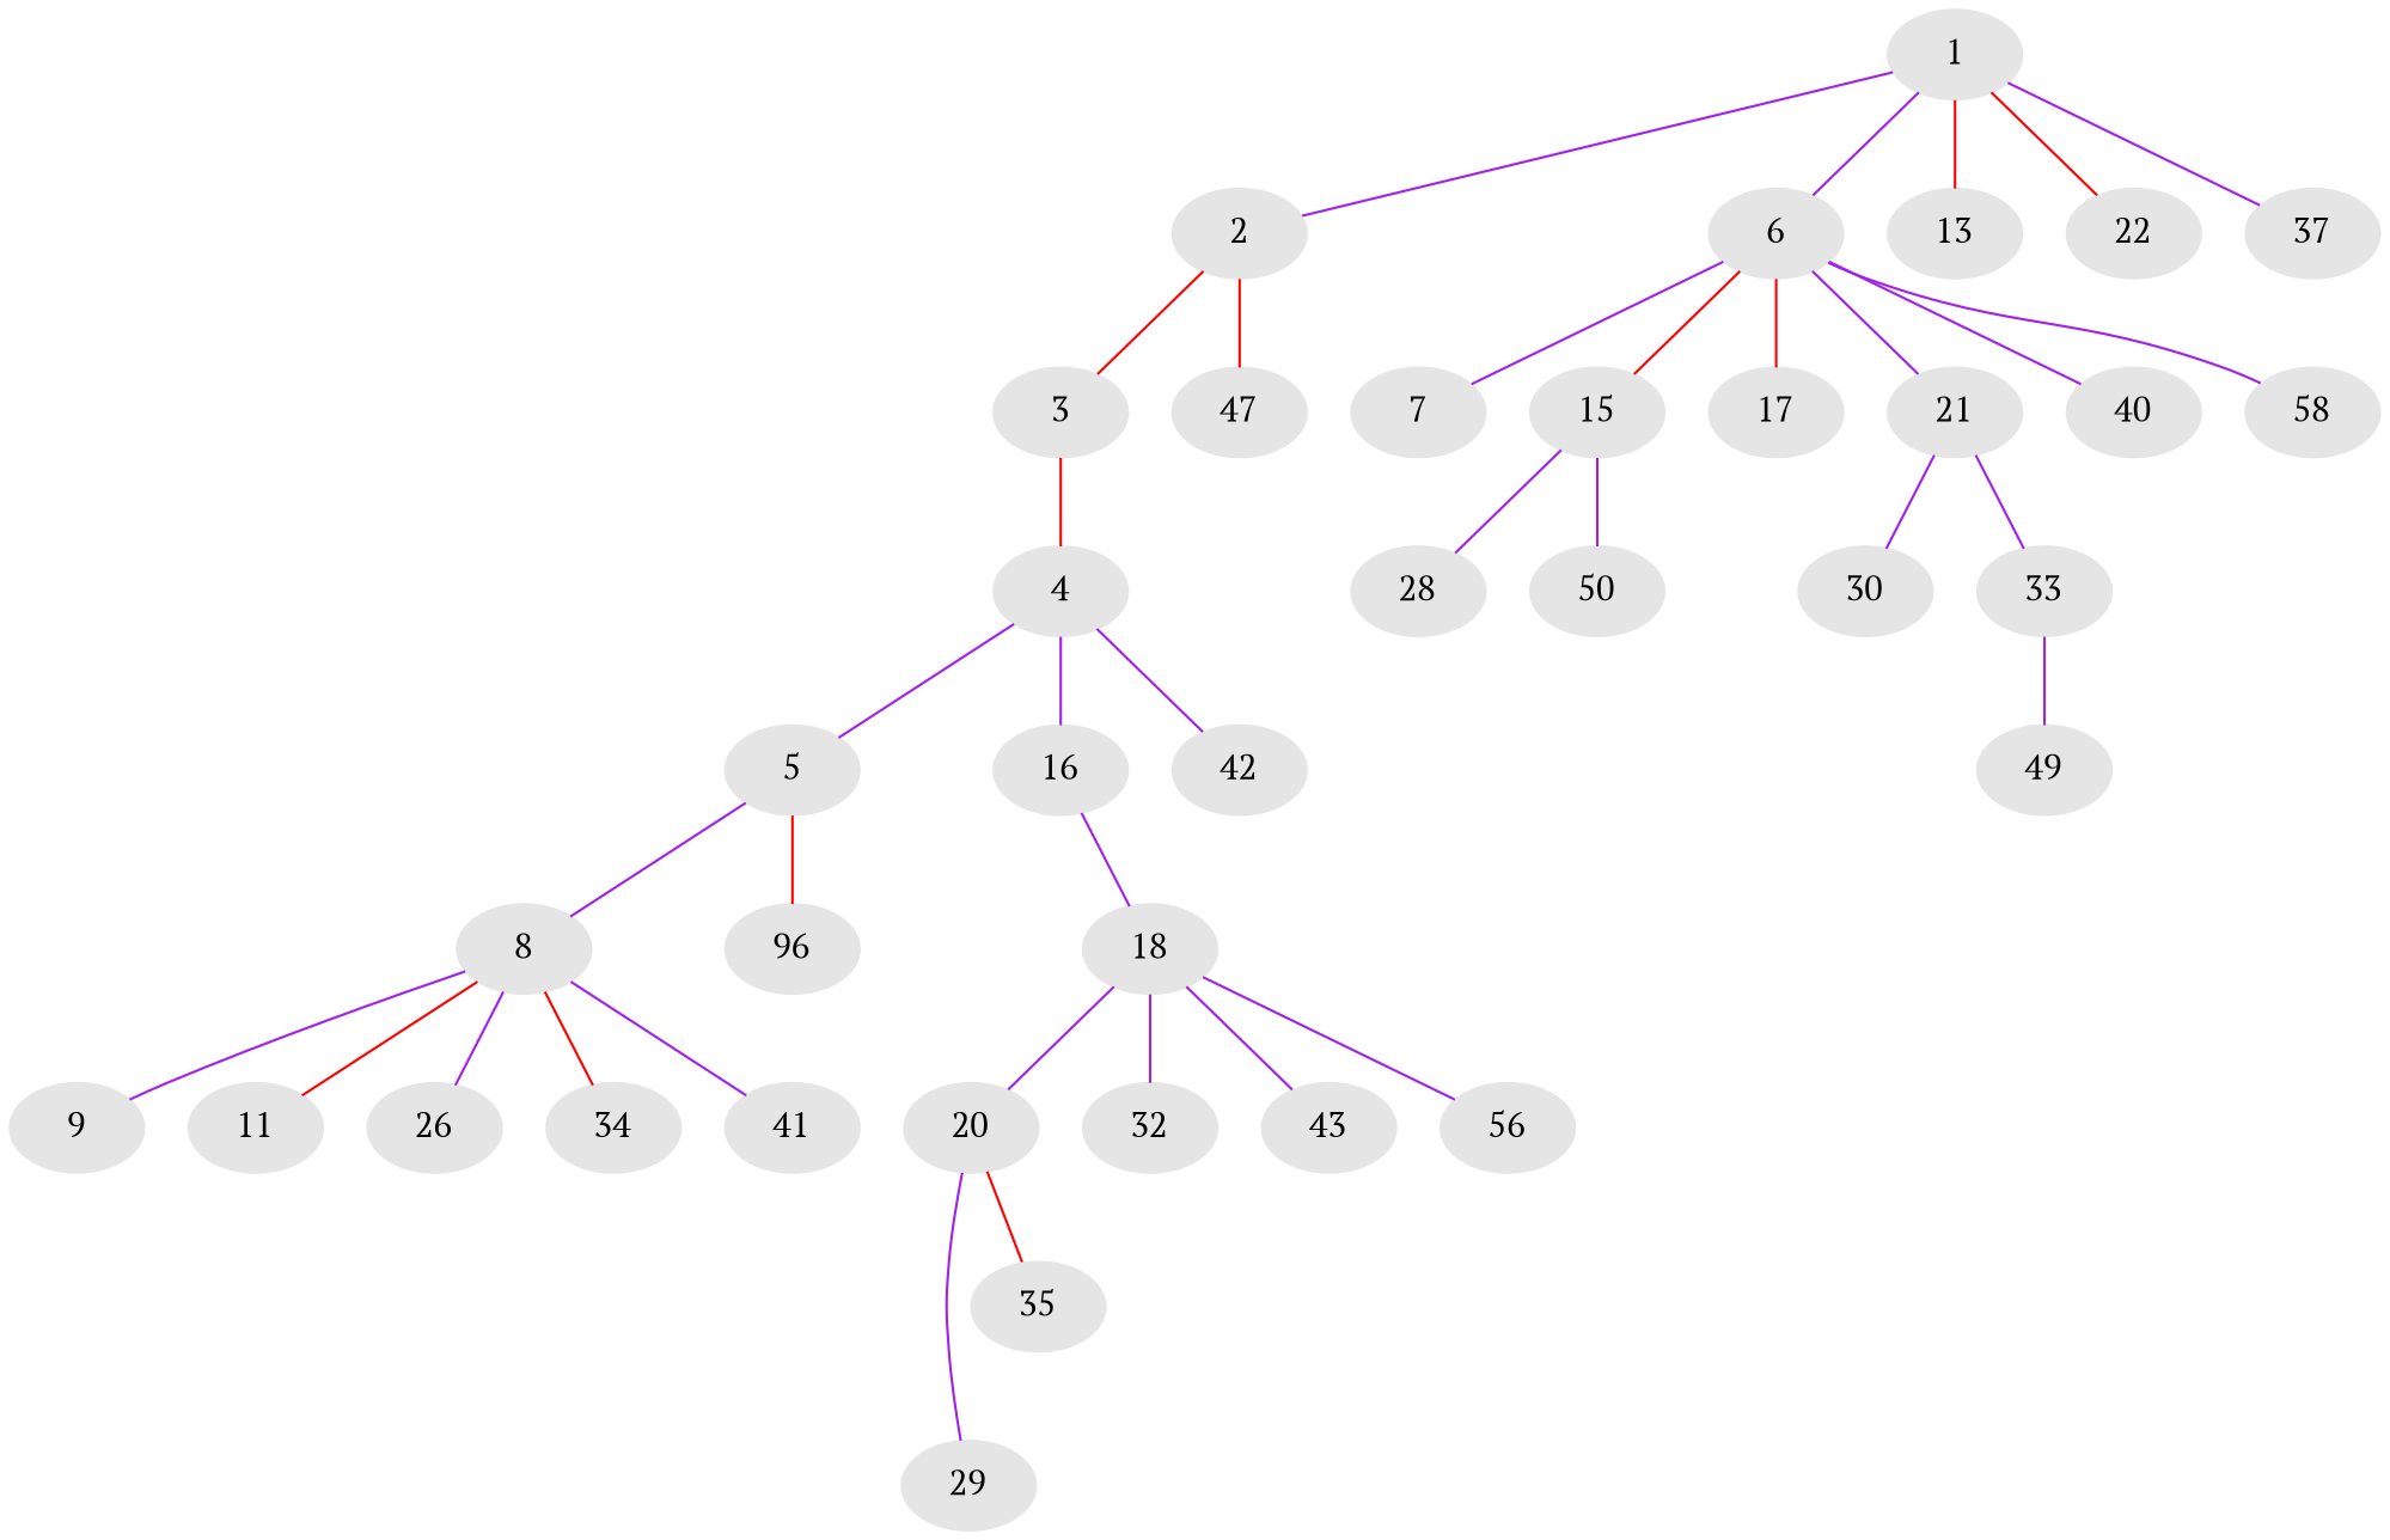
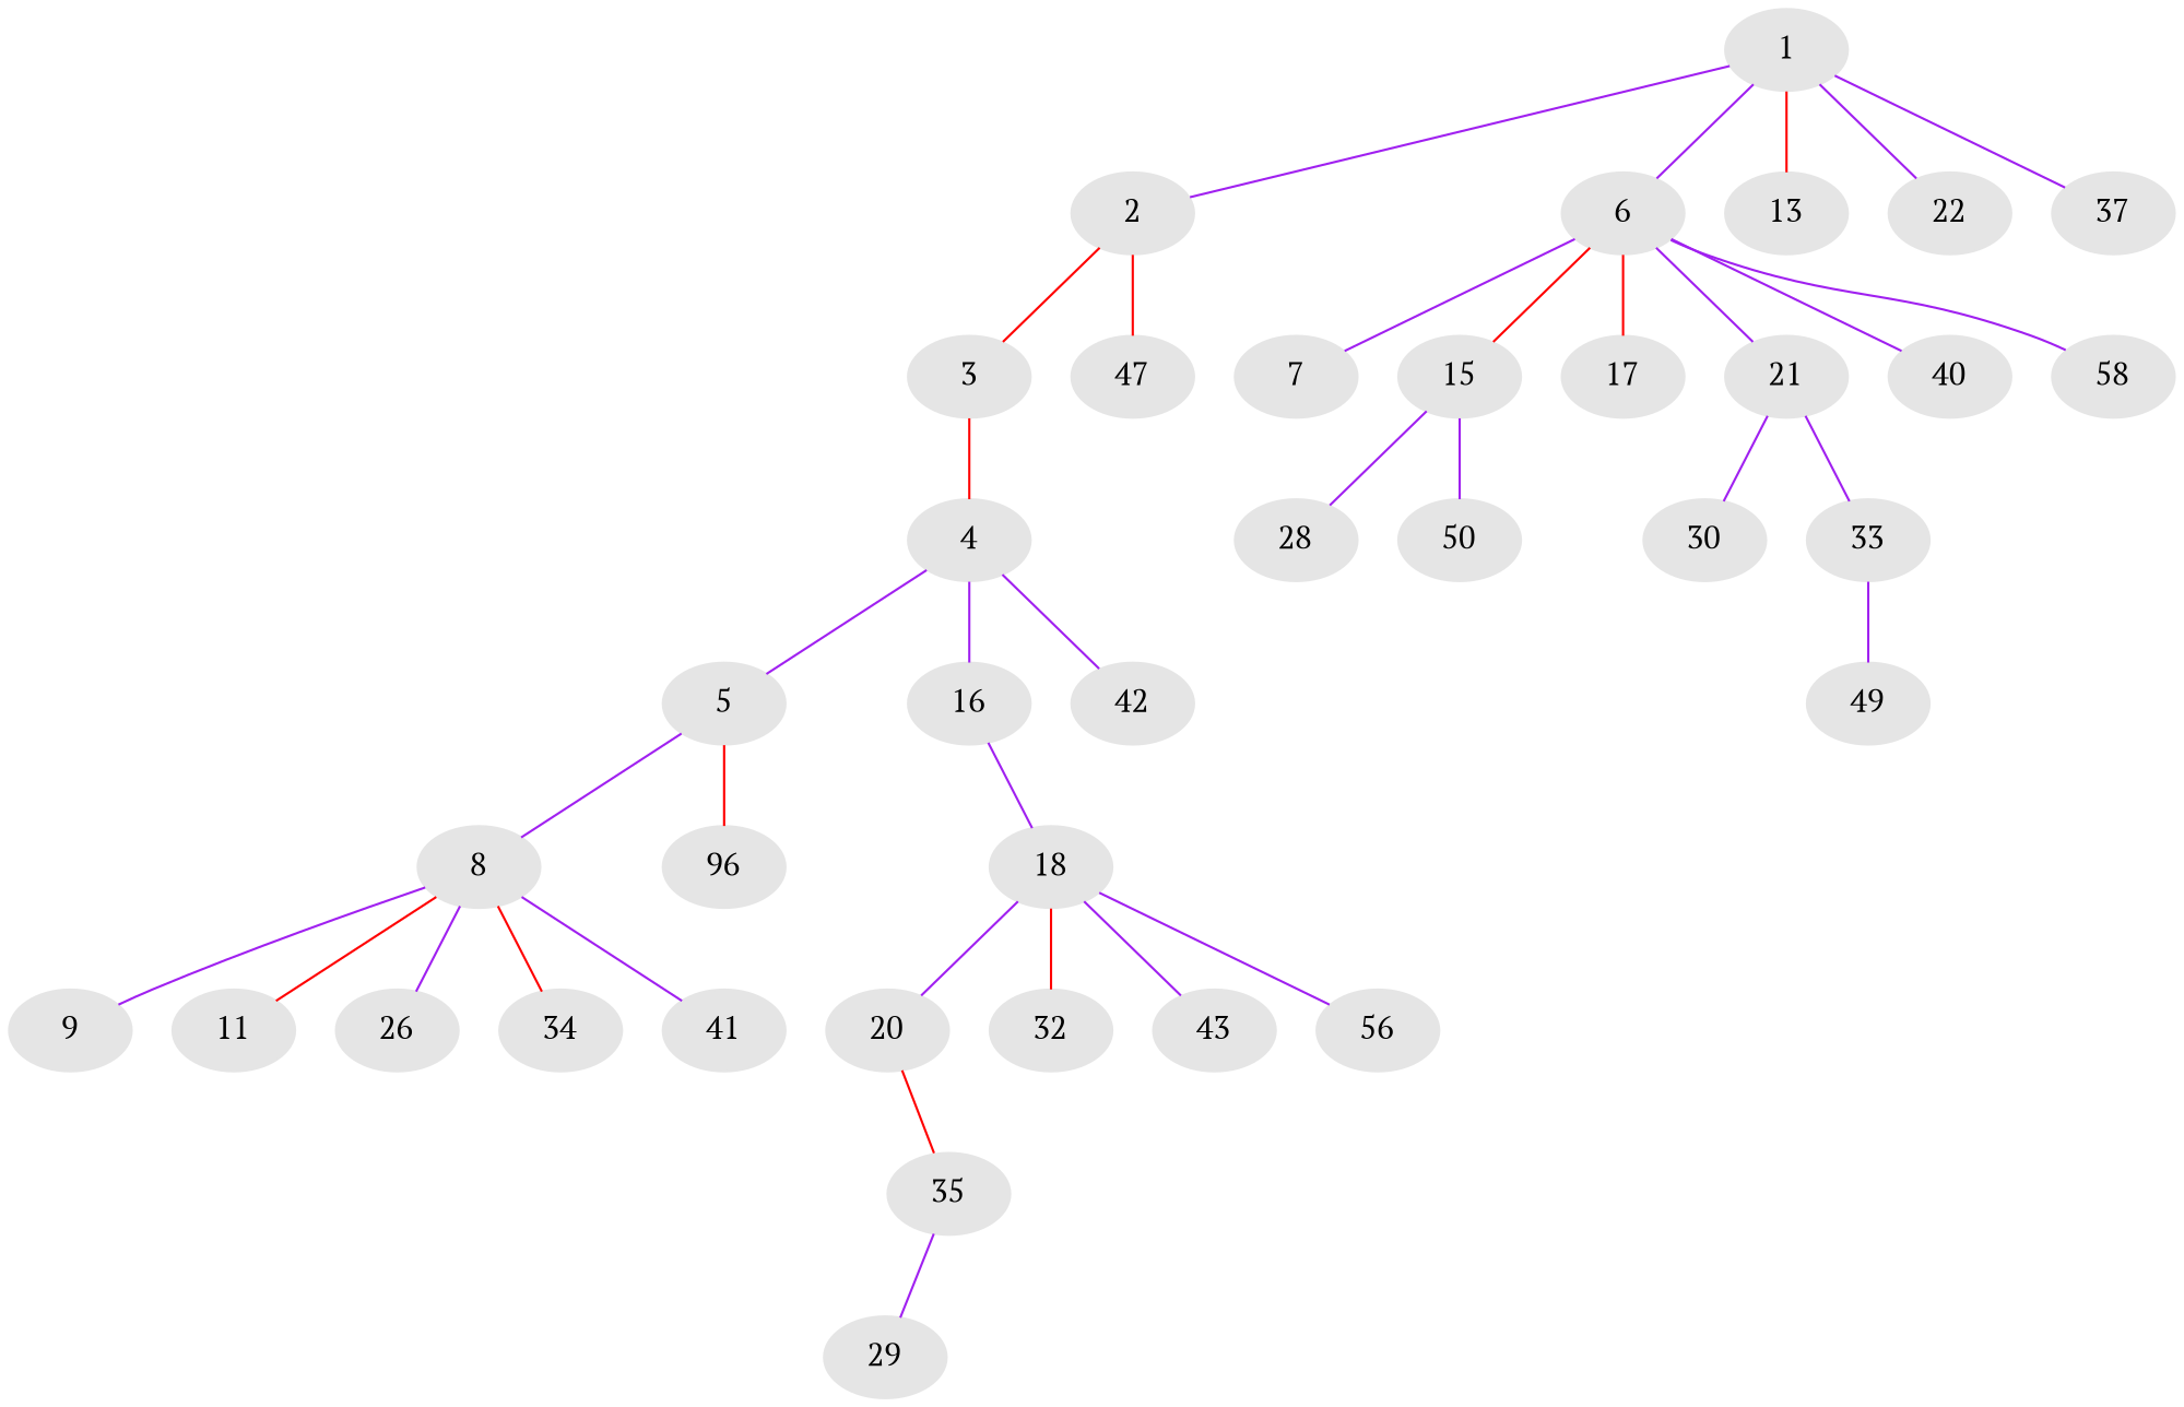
  graph {
    fontname="PT Serif"
    node [color=gray90 fontname="PT Serif" style=filled]
    edge [color=purple fontname="PT Serif"]
    1 [super="+27"]
    2 [super="+54"]
    6 [super="+10"]
    13
    22 [super="+25"]
    37
    3
    47
    7 [super="+55"]
    15 [super="+23"]
    17 [super="+36"]
    21
    40
    58
    4 [super="+12"]
    5 [super="+39"]
    16
    42
    8 [super="+19"]
    n20 [label=96 super="+51"]
    18 [super="+38"]
    9 [super="+14"]
    11 [super="+57"]
    26 [super="+44"]
    34 [super="+53"]
    41 [super="+48"]
    28
    50
    30 [super="+31"]
    33 [super="+45"]
    20 [super="+24"]
    32
    43
    56
    29 [super="+52"]
    35
    49
    1 -- 2
    1 -- 6
    1 -- 13 [color=red]
-   1 -- 22 [color=red]
+   1 -- 22
    1 -- 37
    2 -- 3 [color=red]
    2 -- 47 [color=red]
    6 -- 7
    6 -- 15 [color=red]
    6 -- 17 [color=red]
    6 -- 21
    6 -- 40
    6 -- 58
    3 -- 4 [color=red]
    15 -- 28
    15 -- 50
    21 -- 30
    21 -- 33
    4 -- 5
    4 -- 16
    4 -- 42
    5 -- 8
    5 -- n20 [color=red]
    16 -- 18
    8 -- 9
    8 -- 11 [color=red]
    8 -- 26
    8 -- 34 [color=red]
    8 -- 41
    18 -- 20
-   18 -- 32
+   18 -- 32 [color=red]
    18 -- 43
    18 -- 56
    33 -- 49
-   20 -- 29
+   35 -- 29
    20 -- 35 [color=red]
  }
